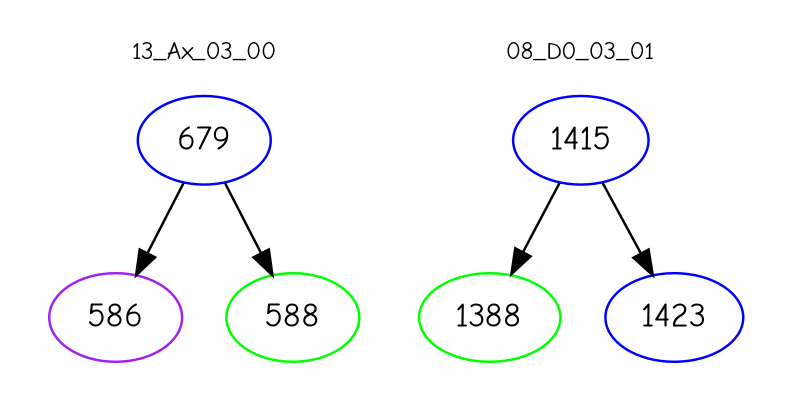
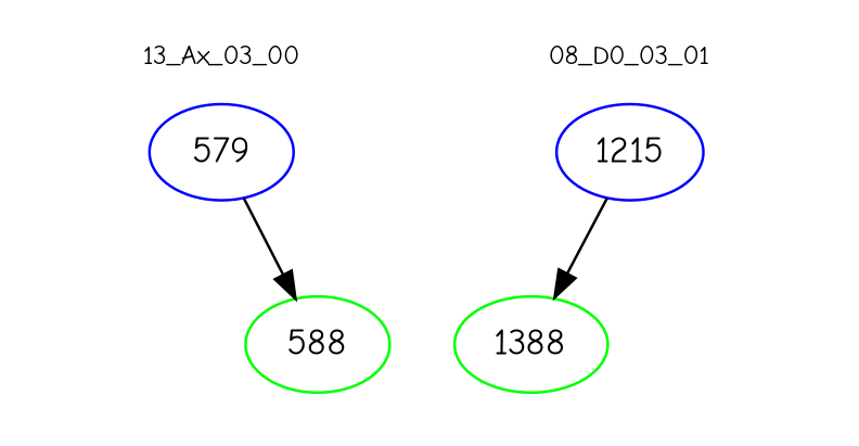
  digraph {
    fontname="Comic Neue"
    node [color=blue fontname="Comic Neue"]
    edge [color=black fontname="Comic Neue"]
-   n1 [label=679]
-   n2 [color=purple label=586]
+   n1 [label=579]
    n3 [color=green label=588]
-   n4 [label=1415]
+   n4 [label=1215]
    n5 [color=green label=1388]
-   n6 [label=1423]
    subgraph cluster_1 {
      color=white
      fontsize=10
      label="13_Ax_03_00"
      n1
-     n2
      n3
    }
    subgraph cluster_2 {
      color=white
      fontsize=10
      label="08_D0_03_01"
      n4
      n5
-     n6
    }
-   n1 -> n2
    n1 -> n3
    n4 -> n5
-   n4 -> n6
  }
